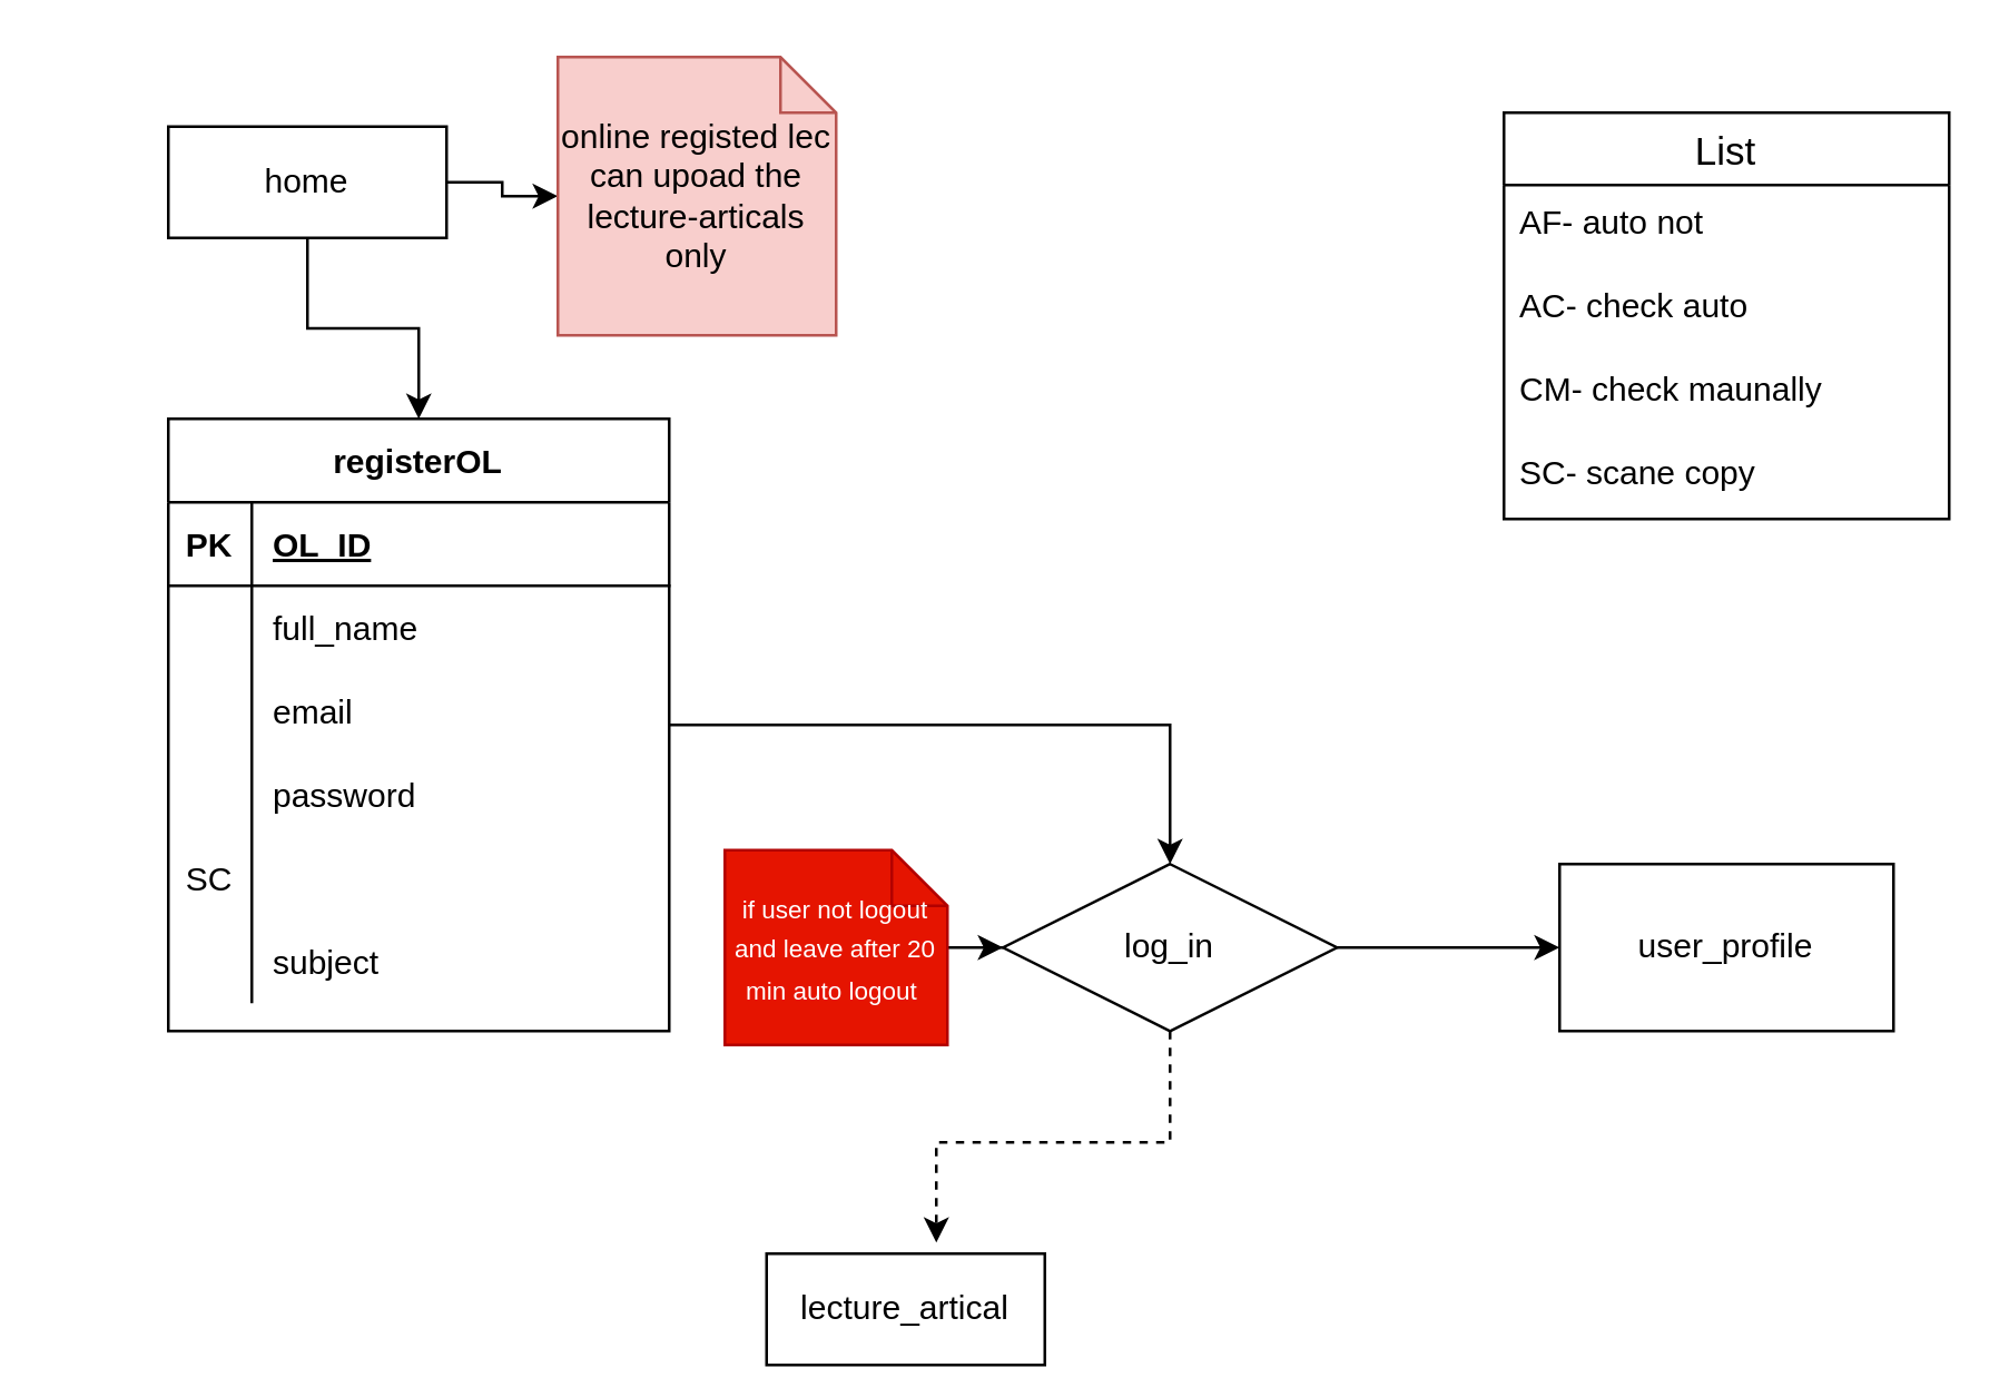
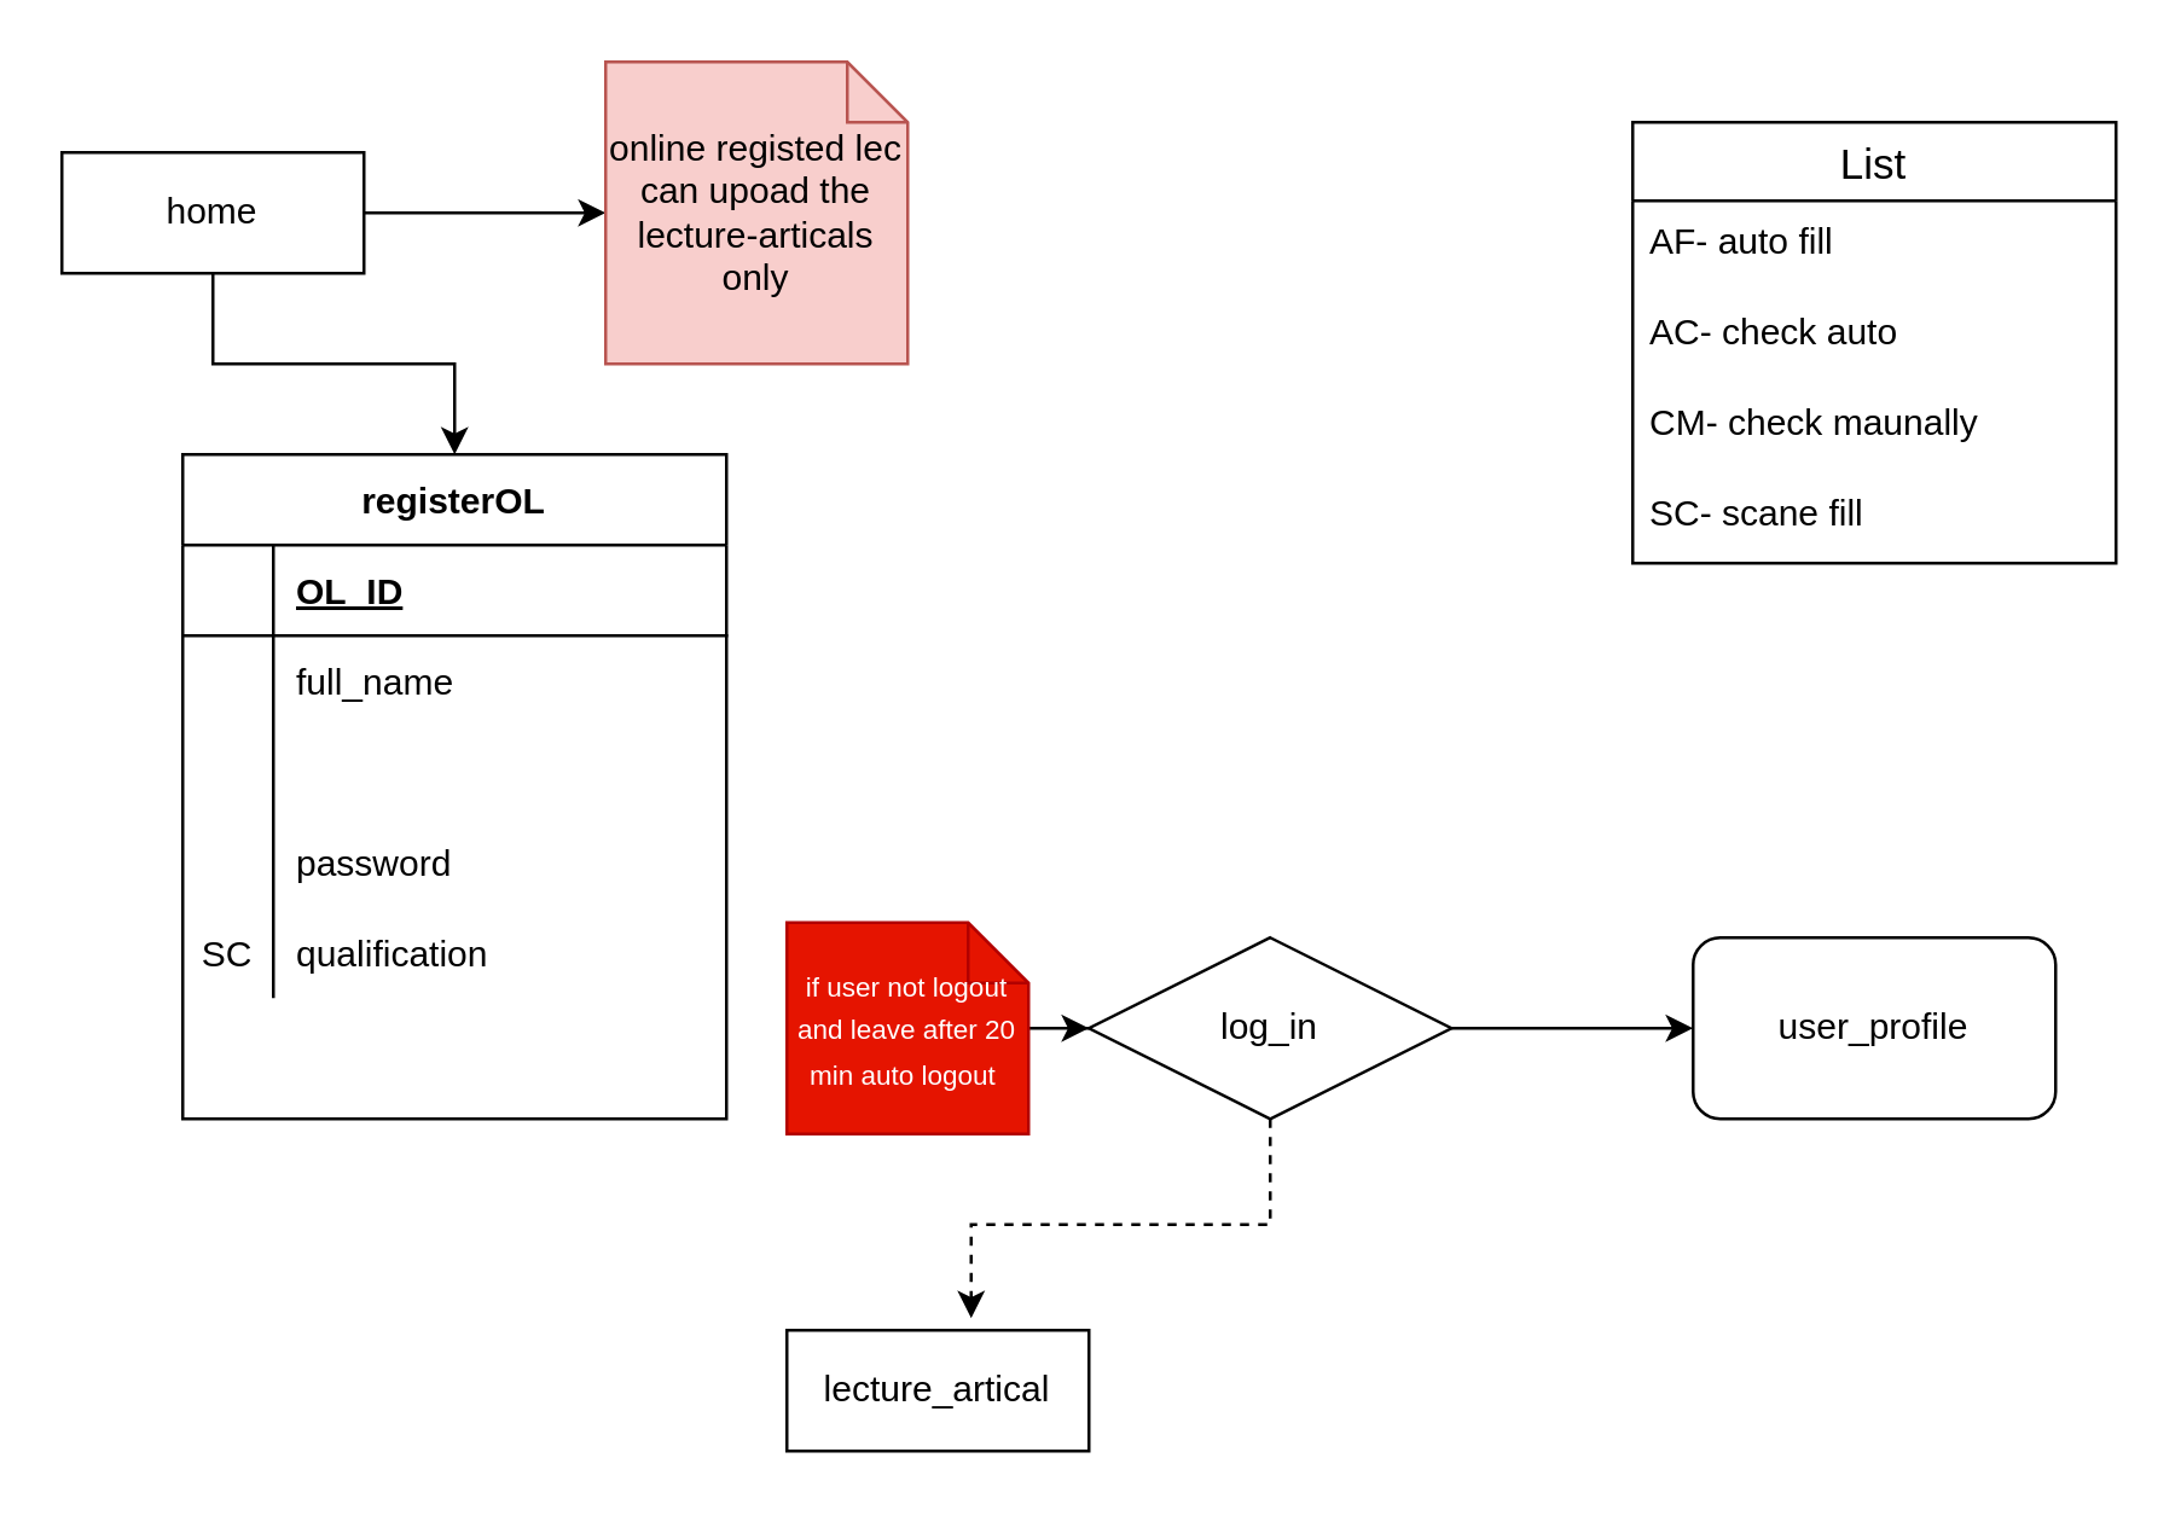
  <mxCell id="0" />
  <mxCell id="1" parent="0" />
  <mxCell id="2" style="edgeStyle=orthogonalEdgeStyle;rounded=0;orthogonalLoop=1;jettySize=auto;html=1;" edge="1" parent="1" source="4" target="9"><mxGeometry relative="1" as="geometry" /></mxCell>
  <mxCell id="3" style="edgeStyle=orthogonalEdgeStyle;rounded=0;orthogonalLoop=1;jettySize=auto;html=1;entryX=0;entryY=0.5;entryDx=0;entryDy=0;entryPerimeter=0;" edge="1" parent="1" source="4" target="29"><mxGeometry relative="1" as="geometry" /></mxCell>
- <mxCell id="4" value="home" style="whiteSpace=wrap;html=1;align=center;" vertex="1" parent="1"><mxGeometry x="60" y="45" width="100" height="40" as="geometry" /></mxCell>
+ <mxCell id="4" value="home" style="whiteSpace=wrap;html=1;align=center;" vertex="1" parent="1"><mxGeometry x="20" y="50" width="100" height="40" as="geometry" /></mxCell>
  <mxCell id="5" style="edgeStyle=orthogonalEdgeStyle;rounded=0;orthogonalLoop=1;jettySize=auto;html=1;entryX=0.61;entryY=-0.1;entryDx=0;entryDy=0;entryPerimeter=0;dashed=1;" edge="1" parent="1" source="7" target="28"><mxGeometry relative="1" as="geometry" /></mxCell>
  <mxCell id="6" value="" style="edgeStyle=orthogonalEdgeStyle;rounded=0;orthogonalLoop=1;jettySize=auto;html=1;" edge="1" parent="1" source="7" target="37"><mxGeometry relative="1" as="geometry" /></mxCell>
  <mxCell id="7" value="log_in" style="shape=rhombus;perimeter=rhombusPerimeter;whiteSpace=wrap;html=1;align=center;" vertex="1" parent="1"><mxGeometry x="360" y="310" width="120" height="60" as="geometry" /></mxCell>
- <mxCell id="8" style="edgeStyle=orthogonalEdgeStyle;rounded=0;orthogonalLoop=1;jettySize=auto;html=1;entryX=0.5;entryY=0;entryDx=0;entryDy=0;" edge="1" parent="1" source="9" target="7"><mxGeometry relative="1" as="geometry" /></mxCell>
  <mxCell id="9" value="registerOL" style="shape=table;startSize=30;container=1;collapsible=1;childLayout=tableLayout;fixedRows=1;rowLines=0;fontStyle=1;align=center;resizeLast=1;" vertex="1" parent="1"><mxGeometry x="60" y="150" width="180" height="220" as="geometry" /></mxCell>
  <mxCell id="10" value="" style="shape=partialRectangle;collapsible=0;dropTarget=0;pointerEvents=0;fillColor=none;top=0;left=0;bottom=1;right=0;points=[[0,0.5],[1,0.5]];portConstraint=eastwest;" vertex="1" parent="9"><mxGeometry y="30" width="180" height="30" as="geometry" /></mxCell>
- <mxCell id="11" value="PK" style="shape=partialRectangle;connectable=0;fillColor=none;top=0;left=0;bottom=0;right=0;fontStyle=1;overflow=hidden;" vertex="1" parent="10"><mxGeometry width="30" height="30" as="geometry" /></mxCell>
  <mxCell id="12" value="OL_ID" style="shape=partialRectangle;connectable=0;fillColor=none;top=0;left=0;bottom=0;right=0;align=left;spacingLeft=6;fontStyle=5;overflow=hidden;" vertex="1" parent="10"><mxGeometry x="30" width="150" height="30" as="geometry" /></mxCell>
  <mxCell id="13" value="" style="shape=partialRectangle;collapsible=0;dropTarget=0;pointerEvents=0;fillColor=none;top=0;left=0;bottom=0;right=0;points=[[0,0.5],[1,0.5]];portConstraint=eastwest;" vertex="1" parent="9"><mxGeometry y="60" width="180" height="30" as="geometry" /></mxCell>
  <mxCell id="14" value="" style="shape=partialRectangle;connectable=0;fillColor=none;top=0;left=0;bottom=0;right=0;editable=1;overflow=hidden;" vertex="1" parent="13"><mxGeometry width="30" height="30" as="geometry" /></mxCell>
  <mxCell id="15" value="full_name" style="shape=partialRectangle;connectable=0;fillColor=none;top=0;left=0;bottom=0;right=0;align=left;spacingLeft=6;overflow=hidden;" vertex="1" parent="13"><mxGeometry x="30" width="150" height="30" as="geometry" /></mxCell>
  <mxCell id="16" value="" style="shape=partialRectangle;collapsible=0;dropTarget=0;pointerEvents=0;fillColor=none;top=0;left=0;bottom=0;right=0;points=[[0,0.5],[1,0.5]];portConstraint=eastwest;" vertex="1" parent="9"><mxGeometry y="90" width="180" height="30" as="geometry" /></mxCell>
  <mxCell id="17" value="" style="shape=partialRectangle;connectable=0;fillColor=none;top=0;left=0;bottom=0;right=0;editable=1;overflow=hidden;" vertex="1" parent="16"><mxGeometry width="30" height="30" as="geometry" /></mxCell>
- <mxCell id="18" value="email" style="shape=partialRectangle;connectable=0;fillColor=none;top=0;left=0;bottom=0;right=0;align=left;spacingLeft=6;overflow=hidden;" vertex="1" parent="16"><mxGeometry x="30" width="150" height="30" as="geometry" /></mxCell>
  <mxCell id="19" value="" style="shape=partialRectangle;collapsible=0;dropTarget=0;pointerEvents=0;fillColor=none;top=0;left=0;bottom=0;right=0;points=[[0,0.5],[1,0.5]];portConstraint=eastwest;" vertex="1" parent="9"><mxGeometry y="120" width="180" height="30" as="geometry" /></mxCell>
  <mxCell id="20" value="" style="shape=partialRectangle;connectable=0;fillColor=none;top=0;left=0;bottom=0;right=0;editable=1;overflow=hidden;" vertex="1" parent="19"><mxGeometry width="30" height="30" as="geometry" /></mxCell>
  <mxCell id="21" value="password" style="shape=partialRectangle;connectable=0;fillColor=none;top=0;left=0;bottom=0;right=0;align=left;spacingLeft=6;overflow=hidden;" vertex="1" parent="19"><mxGeometry x="30" width="150" height="30" as="geometry" /></mxCell>
  <mxCell id="22" value="" style="shape=partialRectangle;collapsible=0;dropTarget=0;pointerEvents=0;fillColor=none;top=0;left=0;bottom=0;right=0;points=[[0,0.5],[1,0.5]];portConstraint=eastwest;" vertex="1" parent="9"><mxGeometry y="150" width="180" height="30" as="geometry" /></mxCell>
  <mxCell id="23" value="SC" style="shape=partialRectangle;connectable=0;fillColor=none;top=0;left=0;bottom=0;right=0;editable=1;overflow=hidden;" vertex="1" parent="22"><mxGeometry width="30" height="30" as="geometry" /></mxCell>
+ <mxCell id="24" value="qualification" style="shape=partialRectangle;connectable=0;fillColor=none;top=0;left=0;bottom=0;right=0;align=left;spacingLeft=6;overflow=hidden;" vertex="1" parent="22"><mxGeometry x="30" width="150" height="30" as="geometry" /></mxCell>
  <mxCell id="25" value="" style="shape=partialRectangle;collapsible=0;dropTarget=0;pointerEvents=0;fillColor=none;top=0;left=0;bottom=0;right=0;points=[[0,0.5],[1,0.5]];portConstraint=eastwest;" vertex="1" parent="9"><mxGeometry y="180" width="180" height="30" as="geometry" /></mxCell>
  <mxCell id="26" value="" style="shape=partialRectangle;connectable=0;fillColor=none;top=0;left=0;bottom=0;right=0;editable=1;overflow=hidden;" vertex="1" parent="25"><mxGeometry width="30" height="30" as="geometry" /></mxCell>
- <mxCell id="27" value="subject" style="shape=partialRectangle;connectable=0;fillColor=none;top=0;left=0;bottom=0;right=0;align=left;spacingLeft=6;overflow=hidden;" vertex="1" parent="25"><mxGeometry x="30" width="150" height="30" as="geometry" /></mxCell>
- <mxCell id="28" value="lecture_artical" style="whiteSpace=wrap;html=1;align=center;" vertex="1" parent="1"><mxGeometry x="275" y="450" width="100" height="40" as="geometry" /></mxCell>
+ <mxCell id="28" value="lecture_artical" style="whiteSpace=wrap;html=1;align=center;" vertex="1" parent="1"><mxGeometry x="260" y="440" width="100" height="40" as="geometry" /></mxCell>
  <mxCell id="29" value="online registed lec can upoad the lecture-articals only" style="shape=note;size=20;whiteSpace=wrap;html=1;fillColor=#f8cecc;strokeColor=#b85450;" vertex="1" parent="1"><mxGeometry x="200" y="20" width="100" height="100" as="geometry" /></mxCell>
  <mxCell id="30" style="edgeStyle=orthogonalEdgeStyle;rounded=0;orthogonalLoop=1;jettySize=auto;html=1;" edge="1" parent="1" source="31" target="7"><mxGeometry relative="1" as="geometry" /></mxCell>
  <mxCell id="31" value="&lt;font style=&quot;font-size: 9px&quot;&gt;if user not logout and leave after 20 min auto logout&amp;nbsp;&lt;/font&gt;" style="shape=note;size=20;whiteSpace=wrap;html=1;fillColor=#e51400;strokeColor=#B20000;fontColor=#ffffff;" vertex="1" parent="1"><mxGeometry x="260" y="305" width="80" height="70" as="geometry" /></mxCell>
  <mxCell id="32" value="List" style="swimlane;fontStyle=0;childLayout=stackLayout;horizontal=1;startSize=26;horizontalStack=0;resizeParent=1;resizeParentMax=0;resizeLast=0;collapsible=1;marginBottom=0;align=center;fontSize=14;fillColor=none;" vertex="1" parent="1"><mxGeometry x="540" y="40" width="160" height="146" as="geometry" /></mxCell>
- <mxCell id="33" value="AF- auto not" style="text;strokeColor=none;fillColor=none;spacingLeft=4;spacingRight=4;overflow=hidden;rotatable=0;points=[[0,0.5],[1,0.5]];portConstraint=eastwest;fontSize=12;" vertex="1" parent="32"><mxGeometry y="26" width="160" height="30" as="geometry" /></mxCell>
+ <mxCell id="33" value="AF- auto fill" style="text;strokeColor=none;fillColor=none;spacingLeft=4;spacingRight=4;overflow=hidden;rotatable=0;points=[[0,0.5],[1,0.5]];portConstraint=eastwest;fontSize=12;" vertex="1" parent="32"><mxGeometry y="26" width="160" height="30" as="geometry" /></mxCell>
  <mxCell id="34" value="AC- check auto" style="text;strokeColor=none;fillColor=none;spacingLeft=4;spacingRight=4;overflow=hidden;rotatable=0;points=[[0,0.5],[1,0.5]];portConstraint=eastwest;fontSize=12;" vertex="1" parent="32"><mxGeometry y="56" width="160" height="30" as="geometry" /></mxCell>
  <mxCell id="35" value="CM- check maunally" style="text;strokeColor=none;fillColor=none;spacingLeft=4;spacingRight=4;overflow=hidden;rotatable=0;points=[[0,0.5],[1,0.5]];portConstraint=eastwest;fontSize=12;" vertex="1" parent="32"><mxGeometry y="86" width="160" height="30" as="geometry" /></mxCell>
- <mxCell id="36" value="SC- scane copy" style="text;strokeColor=none;fillColor=none;spacingLeft=4;spacingRight=4;overflow=hidden;rotatable=0;points=[[0,0.5],[1,0.5]];portConstraint=eastwest;fontSize=12;" vertex="1" parent="32"><mxGeometry y="116" width="160" height="30" as="geometry" /></mxCell>
- <mxCell id="37" value="user_profile" style="whiteSpace=wrap;html=1;" vertex="1" parent="1"><mxGeometry x="560" y="310" width="120" height="60" as="geometry" /></mxCell>
+ <mxCell id="36" value="SC- scane fill" style="text;strokeColor=none;fillColor=none;spacingLeft=4;spacingRight=4;overflow=hidden;rotatable=0;points=[[0,0.5],[1,0.5]];portConstraint=eastwest;fontSize=12;" vertex="1" parent="32"><mxGeometry y="116" width="160" height="30" as="geometry" /></mxCell>
+ <mxCell id="37" value="user_profile" style="whiteSpace=wrap;html=1;rounded=1;" vertex="1" parent="1"><mxGeometry x="560" y="310" width="120" height="60" as="geometry" /></mxCell>
